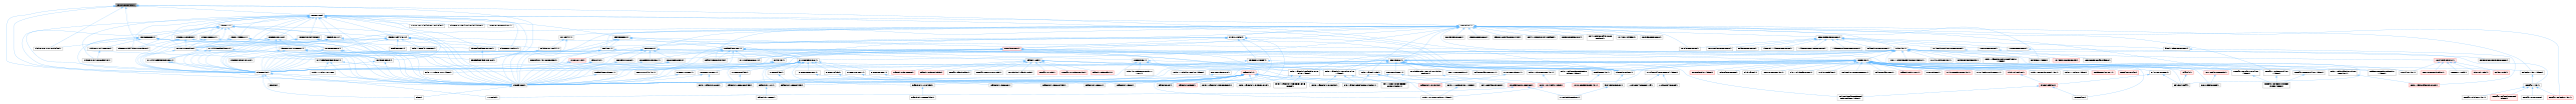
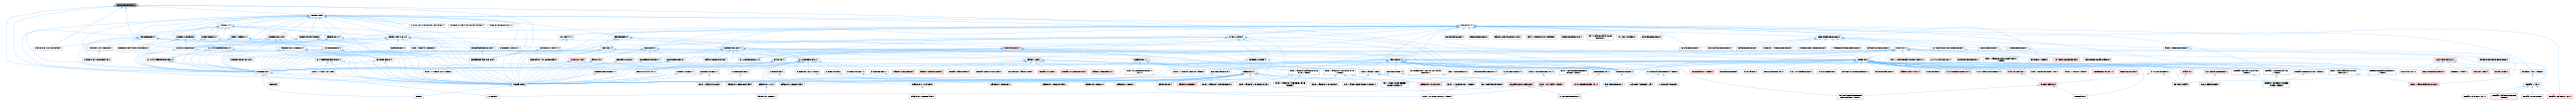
  digraph {
    node [color=grey40 fillcolor=white fontname=Helvetica fontsize=10 shape=box style=filled]
    edge [color=steelblue1 dir=back fontname=Helvetica fontsize=10 labelfontname=Helvetica labelfontsize=10 style=solid]
    n1 [color=gray40 fillcolor=grey60 fontcolor=black height=0.2 label="TextLineHighlight.h" width=0.4]
    n2 [height=0.2 label="RichTextLayoutMarshaller.h" width=0.4]
    n3 [height=0.2 label="SlateBasics.h" width=0.4]
    n4 [height=0.2 label="SlateExtras.h" width=0.4]
    n5 [height=0.2 label="SlateEditableTextLayout.h" width=0.4]
    n6 [height=0.2 label="SlateSharedPCH.h" width=0.4]
    n7 [height=0.2 label="TextLayout.h" width=0.4]
    n8 [height=0.2 label="TextLayoutEngine.h" width=0.4]
    n9 [height=0.2 label="Engine.h" width=0.4]
    n10 [height=0.2 label="Slate.h" width=0.4]
    n11 [height=0.2 label="UnrealEd.h" width=0.4]
    n12 [height=0.2 label="EngineSharedPCH.h" width=0.4]
    n13 [height=0.2 label="HLSLSyntaxHighlighterMarshaller.h" width=0.4]
    n14 [height=0.2 label="ISlateLineHighlighter.h" width=0.4]
    n15 [height=0.2 label="SlateEditableTextTypes.h" width=0.4]
    n16 [height=0.2 label="SlateTextUnderlineLineHighlighter.h" width=0.4]
    n17 [height=0.2 label="ISlateRun.h" width=0.4]
    n18 [height=0.2 label="ISlateRunRenderer.h" width=0.4]
    n19 [height=0.2 label="SlateTextHighlightRunRenderer.h" width=0.4]
    n20 [height=0.2 label="SRichTextBlock.h" width=0.4]
    n21 [height=0.2 label="SlateHyperlinkRun.h" width=0.4]
    n22 [height=0.2 label="SlateImageRun.h" width=0.4]
    n23 [height=0.2 label="SlateTextRun.h" width=0.4]
    n24 [height=0.2 label="SlatePasswordRun.h" width=0.4]
    n25 [height=0.2 label="SlateWidgetRun.h" width=0.4]
    n26 [height=0.2 label="SEditableText.h" width=0.4]
    n27 [height=0.2 label="SInlineEditableTextBlock.h" width=0.4]
    n28 [height=0.2 label="SMultiLineEditableText.h" width=0.4]
    n29 [height=0.2 label="SMultiLineEditableTextBox.h" width=0.4]
    n30 [height=0.2 label="SSequencerSearchBox.h" width=0.4]
    n31 [height=0.2 label="STextBlock.h" width=0.4]
    n32 [height=0.2 label="SlateTextLayout.h" width=0.4]
    n33 [height=0.2 label="UnrealEdSharedPCH.h" width=0.4]
    n34 [height=0.2 label="ITextDecorator.h" width=0.4]
    n35 [height=0.2 label="TextDecorators.h" width=0.4]
    n36 [height=0.2 label="CreditsScreen.h" width=0.4]
    n37 [height=0.2 label="SKismetInspector.h" width=0.4]
    n38 [height=0.2 label="SRichTextHyperlink.h" width=0.4]
    n39 [height=0.2 label="SRigVMDetailsInspector.h" width=0.4]
    n40 [height=0.2 label="SEditableTextBox.h" width=0.4]
    n41 [height=0.2 label="SNumericEntryBox.h" width=0.4]
    n42 [height=0.2 label="SSpinBox.h" width=0.4]
    n43 [height=0.2 label="SRigVMActionMenu.cpp" width=0.4]
    n44 [height=0.2 label="SRigVMNodeLayoutWidget.h" width=0.4]
    n45 [height=0.2 label="SGridLineSpacingList.h" width=0.4]
    n46 [height=0.2 label="SNumericDropDown.h" width=0.4]
    n47 [height=0.2 label="BoneDragDropOp.h" width=0.4]
    n48 [height=0.2 label="ClassDragDropOp.h" width=0.4]
    n49 [height=0.2 label="DataflowTransformOutliner\lWidget.h" width=0.4]
    n50 [height=0.2 label="DataflowVerticesOutliner\lWidget.h" width=0.4]
    n51 [height=0.2 label="DecoratedDragDropOp.h" width=0.4]
    n52 [height=0.2 label="LevelDragDropOp.h" width=0.4]
    n53 [height=0.2 label="GameModeInfoCustomizer.h" width=0.4]
    n54 [height=0.2 label="PerlinNoiseChannelInterface.h" width=0.4]
    n55 [height=0.2 label="SComboBox.h" width=0.4]
    n56 [height=0.2 label="SelectionViewWidget.h" width=0.4]
    n57 [height=0.2 label="SErrorText.h" width=0.4]
    n58 [height=0.2 label="SRigVMGraphNode.h" width=0.4]
    n59 [height=0.2 label="SHyperlink.h" width=0.4]
    n60 [height=0.2 label="SListView.h" width=0.4]
    n61 [height=0.2 label="SSkeletonWidget.h" width=0.4]
    n62 [height=0.2 label="STileView.h" width=0.4]
    n63 [height=0.2 label="STreeView.h" width=0.4]
    n64 [height=0.2 label="SMenuAnchor.h" width=0.4]
    n65 [height=0.2 label="SSegmentedControl.h" width=0.4]
    n66 [height=0.2 label="SSkinWeightProfileImport\lOptions.h" width=0.4]
    n67 [height=0.2 label="SWindowTitleBar.h" width=0.4]
    n68 [height=0.2 label="SocketDragDropOp.h" width=0.4]
    n69 [color=red fillcolor="#FFF0F0" height=0.2 label="DataflowSelectionView.h" width=0.4]
    n70 [height=0.2 label="SlateTextLayoutFactory.h" width=0.4]
    n71 [height=0.2 label="IRichTextMarkupParser.h" width=0.4]
    n72 [height=0.2 label="RichTextMarkupProcessing.h" width=0.4]
    n73 [color=red fillcolor="#FFF0F0" height=0.2 label="BlueprintEditor.h" width=0.4]
    n74 [height=0.2 label="SBlueprintDiff.h" width=0.4]
    n75 [height=0.2 label="SBlueprintEditorSelected\lDebugObjectWidget.h" width=0.4]
    n76 [height=0.2 label="SSCSEditor.h" width=0.4]
    n77 [height=0.2 label="SEditableComboBox.h" width=0.4]
    n78 [height=0.2 label="SRigVMGraphPinEditableName\lValueWidget.h" width=0.4]
    n79 [height=0.2 label="SRigVMGraphPinNameListValue\lWidget.h" width=0.4]
    n80 [height=0.2 label="SSearchBox.h" width=0.4]
    n81 [height=0.2 label="SSuggestionTextBox.h" width=0.4]
    n82 [height=0.2 label="SGraphPinNum.h" width=0.4]
    n83 [height=0.2 label="SGraphPinNumSlider.h" width=0.4]
    n84 [height=0.2 label="SGraphPinVector2DSlider.h" width=0.4]
    n85 [height=0.2 label="SGraphPinVectorSlider.h" width=0.4]
    n86 [height=0.2 label="SRotatorInputBox.h" width=0.4]
    n87 [height=0.2 label="SVector2DSlider.h" width=0.4]
-   n88 [height=0.2 label="SVector2DTextBox.h" width=0.4]
+   n88 [height=0.2 label="SVector2SMenuAnchor.h" width=0.4]
    n89 [height=0.2 label="SVector4Slider.h" width=0.4]
    n90 [height=0.2 label="SVector4TextBox.h" width=0.4]
    n91 [height=0.2 label="SVectorInputBox.h" width=0.4]
    n92 [height=0.2 label="SVectorSlider.h" width=0.4]
    n93 [height=0.2 label="SVectorTextBox.h" width=0.4]
    n94 [height=0.2 label="STransformViewportToolbar.h" width=0.4]
    n95 [height=0.2 label="SRigVMGraphPinUserDataName\lSpace.h" width=0.4]
    n96 [height=0.2 label="SRigVMGraphPinVariableName.h" width=0.4]
    n97 [height=0.2 label="RigVMGraphDetailCustomization.h" width=0.4]
    n98 [height=0.2 label="RigVMLocalVariableDetail\lCustomization.h" width=0.4]
    n99 [height=0.2 label="SRigVMGraphPinNameList.h" width=0.4]
    n100 [height=0.2 label="SListViewSelectorDropdown\lMenu.h" width=0.4]
    n101 [color=red fillcolor="#FFF0F0" height=0.2 label="SRigVMBulkEditWidget.h" width=0.4]
    n102 [height=0.2 label="SRigVMChangesTreeView.h" width=0.4]
    n103 [height=0.2 label="SRigVMVariableMappingWidget.h" width=0.4]
    n104 [height=0.2 label="SRigVMSwapFunctionsWidget.h" width=0.4]
    n105 [height=0.2 label="SGraphPinInteger.h" width=0.4]
    n106 [height=0.2 label="SGraphPinIntegerSlider.h" width=0.4]
    n107 [height=0.2 label="SRigVMGraphPinQuat.h" width=0.4]
    n108 [height=0.2 label="SGraphPinVector2D.h" width=0.4]
    n109 [height=0.2 label="SGraphPinVector4Slider.h" width=0.4]
    n110 [height=0.2 label="SGraphPinVector4.h" width=0.4]
    n111 [height=0.2 label="SGraphPinVector.h" width=0.4]
    n112 [height=0.2 label="DataflowCollectionSpread\lSheetWidget.h" width=0.4]
    n113 [height=0.2 label="ActorDragDropOp.h" width=0.4]
    n114 [height=0.2 label="AssetDragDropOp.h" width=0.4]
    n115 [height=0.2 label="CollectionDragDropOp.h" width=0.4]
    n116 [height=0.2 label="CompositeDragDropOp.h" width=0.4]
    n117 [height=0.2 label="FolderDragDropOp.h" width=0.4]
    n118 [height=0.2 label="GraphNodeDragDropOp.h" width=0.4]
    n119 [height=0.2 label="HierarchyWidgetDragDropOp.h" width=0.4]
    n120 [height=0.2 label="NavigationToolItemDragDropOp.h" width=0.4]
    n121 [height=0.2 label="WidgetPropertyDragDropOp.h" width=0.4]
    n122 [height=0.2 label="WidgetTemplateDragDropOp.h" width=0.4]
    n123 [height=0.2 label="LevelEditorPlayNetworkEmulation\lSettings.h" width=0.4]
    n124 [height=0.2 label="SAudioOscilloscopePanelWidget.h" width=0.4]
    n125 [height=0.2 label="SCSVImportOptions.h" width=0.4]
    n126 [height=0.2 label="SFilterConfiguratorRow.h" width=0.4]
    n127 [height=0.2 label="SNameComboBox.h" width=0.4]
    n128 [height=0.2 label="SRigVMEditorSelectedDebug\lObjectWidget.h" width=0.4]
    n129 [height=0.2 label="STableTreeView.h" width=0.4]
    n130 [height=0.2 label="STextComboBox.h" width=0.4]
    n131 [height=0.2 label="STextComboPopup.h" width=0.4]
    n132 [height=0.2 label="DataflowView.h" width=0.4]
    n133 [height=0.2 label="SErrorHint.h" width=0.4]
    n134 [height=0.2 label="SGraphNode.h" width=0.4]
    n135 [height=0.2 label="SPopUpErrorText.h" width=0.4]
    n136 [height=0.2 label="STextEntryPopup.h" width=0.4]
    n137 [height=0.2 label="SRigVMNodePreviewWidget.h" width=0.4]
    n138 [color=red fillcolor="#FFF0F0" height=0.2 label="IOutlinerExtension.h" width=0.4]
    n139 [height=0.2 label="ReferenceSectionSelection\lWidget.h" width=0.4]
    n140 [height=0.2 label="RigVMVariableDetailCustomization.h" width=0.4]
    n141 [height=0.2 label="SAnimAttributeView.h" width=0.4]
    n142 [height=0.2 label="SFilterableObjectList.h" width=0.4]
    n143 [height=0.2 label="SRigVMGraphFunctionLocalization\lWidget.h" width=0.4]
    n144 [height=0.2 label="SCommonTileView.h" width=0.4]
    n145 [height=0.2 label="SOutlinerView.h" width=0.4]
    n146 [color=red fillcolor="#FFF0F0" height=0.2 label="BoneSelectionWidget.h" width=0.4]
    n147 [color=red fillcolor="#FFF0F0" height=0.2 label="CurveEditorTreeTraits.h" width=0.4]
    n148 [height=0.2 label="SCurveEditorTree.h" width=0.4]
    n149 [height=0.2 label="DataflowFacesOutlinerWidget.h" width=0.4]
    n150 [color=red fillcolor="#FFF0F0" height=0.2 label="DiffUtils.h" width=0.4]
    n151 [height=0.2 label="DlgReferenceTree.h" width=0.4]
    n152 [color=red fillcolor="#FFF0F0" height=0.2 label="FindInBlueprints.h" width=0.4]
    n153 [height=0.2 label="FindInGraph.h" width=0.4]
    n154 [height=0.2 label="ISequencerTreeView.h" width=0.4]
    n155 [height=0.2 label="RigVMFindReferences.h" width=0.4]
    n156 [height=0.2 label="SAdvancedFilter.h" width=0.4]
    n157 [height=0.2 label="SBlueprintNamespaceEntry.h" width=0.4]
    n158 [height=0.2 label="SFilterConfigurator.h" width=0.4]
    n159 [color=red fillcolor="#FFF0F0" height=0.2 label="SGraphActionMenu.h" width=0.4]
    n160 [height=0.2 label="SKeySelector.h" width=0.4]
    n161 [color=red fillcolor="#FFF0F0" height=0.2 label="SKismetDebugTreeView.h" width=0.4]
    n162 [height=0.2 label="SNavigationToolTreeRow.h" width=0.4]
    n163 [height=0.2 label="SRigVMEditorGraphExplorer\lTreeView.h" width=0.4]
    n164 [height=0.2 label="SRigVMExecutionStackView.h" width=0.4]
    n165 [height=0.2 label="SRigVMVariantWidget.h" width=0.4]
    n166 [color=red fillcolor="#FFF0F0" height=0.2 label="STableTreeViewRow.h" width=0.4]
    n167 [color=red fillcolor="#FFF0F0" height=0.2 label="TreeFilterHandler.h" width=0.4]
    n168 [color=red fillcolor="#FFF0F0" height=0.2 label="SGraphPinObject.h" width=0.4]
    n169 [height=0.2 label="SRigVMGraphPinUserDataPath.h" width=0.4]
    n170 [height=0.2 label="SBreadcrumbTrail.h" width=0.4]
    n171 [color=red fillcolor="#FFF0F0" height=0.2 label="SComboButton.h" width=0.4]
    n172 [color=red fillcolor="#FFF0F0" height=0.2 label="SMenuOwner.h" width=0.4]
    n173 [height=0.2 label="ActorDragDropGraphEdOp.h" width=0.4]
    n174 [height=0.2 label="ExternalContentDragDropOp.h" width=0.4]
    n175 [color=red fillcolor="#FFF0F0" height=0.2 label="SRigVMEditorGraphExplorer.h" width=0.4]
    n176 [color=red fillcolor="#FFF0F0" height=0.2 label="NavigationToolExtender.h" width=0.4]
    n177 [color=red fillcolor="#FFF0F0" height=0.2 label="LevelEditorPlaySettings.h" width=0.4]
    n178 [height=0.2 label="AudioOscilloscope.h" width=0.4]
    n179 [height=0.2 label="AudioOscilloscopeUMG.h" width=0.4]
    n180 [color=red fillcolor="#FFF0F0" height=0.2 label="SGraphPinNameList.h" width=0.4]
    n181 [color=red fillcolor="#FFF0F0" height=0.2 label="SUntypedTableTreeView.h" width=0.4]
    n182 [height=0.2 label="SFixupSelfContextDlg.h" width=0.4]
    n183 [color=red fillcolor="#FFF0F0" height=0.2 label="DataflowCollectionSpread\lSheet.h" width=0.4]
    n184 [height=0.2 label="DataflowOutputLog.h" width=0.4]
    n185 [height=0.2 label="DataflowSkeletonView.h" width=0.4]
    n186 [height=0.2 label="DataflowGraphEditor.h" width=0.4]
    n187 [height=0.2 label="DataflowSCommentNode.h" width=0.4]
    n188 [color=red fillcolor="#FFF0F0" height=0.2 label="DataflowSNode.h" width=0.4]
    n189 [color=red fillcolor="#FFF0F0" height=0.2 label="DataflowSNodeFactories.h" width=0.4]
    n190 [color=red fillcolor="#FFF0F0" height=0.2 label="SGraphNodeDefault.h" width=0.4]
    n191 [color=red fillcolor="#FFF0F0" height=0.2 label="SGraphNodeK2Base.h" width=0.4]
    n192 [color=red fillcolor="#FFF0F0" height=0.2 label="SGraphNodeResizable.h" width=0.4]
    n193 [height=0.2 label="SGraphPanel.h" width=0.4]
    n194 [color=red fillcolor="#FFF0F0" height=0.2 label="SGraphPin.h" width=0.4]
    n195 [height=0.2 label="SoundSubmixGraphNode.h" width=0.4]
    n196 [height=0.2 label="CategoryModel.h" width=0.4]
    n197 [color=red fillcolor="#FFF0F0" height=0.2 label="ChannelModel.h" width=0.4]
    n198 [color=red fillcolor="#FFF0F0" height=0.2 label="FolderModel.h" width=0.4]
    n199 [color=red fillcolor="#FFF0F0" height=0.2 label="ISequencerTrackEditor.h" width=0.4]
    n200 [height=0.2 label="SlateTextBlockLayout.h" width=0.4]
    n1 -> n2
    n1 -> n3
    n1 -> n4
    n1 -> n5
    n1 -> n6
    n1 -> n7
    n1 -> n8
    n3 -> n4
    n3 -> n9
    n3 -> n10
    n3 -> n11
    n4 -> n10
    n6 -> n12
    n7 -> n3
    n7 -> n4
    n7 -> n5
    n7 -> n6
    n7 -> n8
    n7 -> n13
    n7 -> n14
    n7 -> n15
    n7 -> n16
    n7 -> n17
    n7 -> n18
    n7 -> n19
    n7 -> n20
    n7 -> n21
    n7 -> n22
    n7 -> n23
    n7 -> n24
    n7 -> n25
    n7 -> n26
    n7 -> n27
    n7 -> n28
    n7 -> n29
    n7 -> n30
    n7 -> n31
    n7 -> n32
    n8 -> n3
    n8 -> n4
    n12 -> n33
    n14 -> n3
    n14 -> n4
    n14 -> n8
    n14 -> n15
    n15 -> n5
    n17 -> n3
    n17 -> n4
    n17 -> n8
    n17 -> n18
    n17 -> n19
    n17 -> n21
    n17 -> n22
    n17 -> n23
    n17 -> n25
    n17 -> n34
    n17 -> n35
    n18 -> n3
    n18 -> n4
    n18 -> n8
    n18 -> n19
    n20 -> n3
    n20 -> n4
    n21 -> n3
    n21 -> n4
    n21 -> n8
    n21 -> n20
    n21 -> n35
    n21 -> n36
    n21 -> n37
    n21 -> n38
    n21 -> n39
    n22 -> n3
    n22 -> n4
    n22 -> n8
    n23 -> n3
    n23 -> n4
    n23 -> n8
    n23 -> n24
    n25 -> n3
    n25 -> n4
    n25 -> n8
    n25 -> n35
    n26 -> n3
    n26 -> n4
    n26 -> n6
    n26 -> n40
    n26 -> n41
    n26 -> n42
    n27 -> n4
    n27 -> n43
    n27 -> n44
    n28 -> n3
    n28 -> n4
    n28 -> n29
    n29 -> n3
    n29 -> n4
    n31 -> n3
    n31 -> n4
    n31 -> n41
    n31 -> n42
    n31 -> n45
    n31 -> n46
    n31 -> n47
    n31 -> n48
    n31 -> n49
    n31 -> n50
    n31 -> n51
    n31 -> n52
    n31 -> n53
    n31 -> n54
    n31 -> n55
    n31 -> n56
    n31 -> n57
    n31 -> n58
    n31 -> n59
    n31 -> n60
    n31 -> n61
    n31 -> n62
    n31 -> n63
    n31 -> n64
    n31 -> n65
    n31 -> n66
    n31 -> n67
    n31 -> n68
    n31 -> n69
    n32 -> n3
    n32 -> n4
    n32 -> n8
    n32 -> n70
    n34 -> n2
    n34 -> n3
    n34 -> n4
    n34 -> n20
    n34 -> n35
    n34 -> n71
    n34 -> n72
    n35 -> n3
    n35 -> n4
    n35 -> n20
    n37 -> n73
    n37 -> n74
    n38 -> n4
    n40 -> n3
    n40 -> n4
    n40 -> n6
    n40 -> n45
    n40 -> n46
    n40 -> n77
    n40 -> n78
    n40 -> n79
    n40 -> n80
    n40 -> n81
    n41 -> n4
    n41 -> n82
    n41 -> n83
    n41 -> n84
    n41 -> n85
    n41 -> n86
    n41 -> n87
    n41 -> n88
    n41 -> n89
    n41 -> n90
    n41 -> n91
    n41 -> n92
    n41 -> n93
    n42 -> n3
    n42 -> n4
    n42 -> n41
    n42 -> n94
    n49 -> n112
    n50 -> n112
    n51 -> n52
    n51 -> n113
    n51 -> n114
    n51 -> n115
    n51 -> n116
    n51 -> n117
    n51 -> n118
    n51 -> n119
    n51 -> n120
    n51 -> n121
    n51 -> n122
    n55 -> n3
    n55 -> n4
    n55 -> n6
    n55 -> n49
    n55 -> n50
    n55 -> n56
    n55 -> n75
    n55 -> n77
    n55 -> n78
    n55 -> n79
    n55 -> n123
    n55 -> n124
    n55 -> n125
    n55 -> n126
    n55 -> n127
    n55 -> n128
    n55 -> n129
    n55 -> n130
    n55 -> n131
    n56 -> n132
    n57 -> n3
    n57 -> n4
    n57 -> n6
    n57 -> n81
    n57 -> n133
    n57 -> n134
    n57 -> n135
    n57 -> n136
    n58 -> n97
    n58 -> n104
    n58 -> n137
    n59 -> n4
    n59 -> n38
    n60 -> n3
    n60 -> n4
    n60 -> n6
    n60 -> n55
    n60 -> n61
    n60 -> n62
    n60 -> n63
    n60 -> n74
    n60 -> n78
    n60 -> n79
    n60 -> n132
    n60 -> n138
    n60 -> n139
    n60 -> n140
    n60 -> n141
    n60 -> n142
    n60 -> n143
    n62 -> n3
    n62 -> n4
    n62 -> n144
    n63 -> n3
    n63 -> n4
    n63 -> n6
    n63 -> n44
    n63 -> n49
    n63 -> n50
    n63 -> n74
    n63 -> n76
    n63 -> n101
    n63 -> n102
    n63 -> n103
    n63 -> n129
    n63 -> n139
    n63 -> n145
    n63 -> n146
    n63 -> n147
    n63 -> n148
    n63 -> n149
    n63 -> n150
    n63 -> n151
    n63 -> n152
    n63 -> n153
    n63 -> n154
    n63 -> n155
    n63 -> n156
    n63 -> n157
    n63 -> n158
    n63 -> n159
    n63 -> n160
    n63 -> n161
    n63 -> n162
    n63 -> n163
    n63 -> n164
    n63 -> n165
    n63 -> n166
    n63 -> n167
    n64 -> n3
    n64 -> n4
    n64 -> n6
    n64 -> n168
    n64 -> n169
    n64 -> n170
    n64 -> n171
    n64 -> n172
    n70 -> n3
    n70 -> n4
    n70 -> n5
    n70 -> n20
    n70 -> n200
    n71 -> n72
    n73 -> n75
    n73 -> n76
    n77 -> n4
    n78 -> n95
    n78 -> n96
    n79 -> n97
    n79 -> n98
    n79 -> n99
    n80 -> n4
    n80 -> n100
    n80 -> n101
    n80 -> n102
    n80 -> n103
    n81 -> n4
    n82 -> n105
    n83 -> n106
    n86 -> n4
    n86 -> n107
    n87 -> n84
    n88 -> n108
    n89 -> n109
    n90 -> n110
    n91 -> n4
    n92 -> n85
    n93 -> n111
    n101 -> n104
    n102 -> n101
    n113 -> n173
    n114 -> n174
    n118 -> n175
    n120 -> n176
    n123 -> n177
    n124 -> n178
    n124 -> n179
    n127 -> n180
    n129 -> n181
    n130 -> n4
    n130 -> n182
    n131 -> n4
    n132 -> n69
    n132 -> n183
    n132 -> n184
    n132 -> n185
    n133 -> n3
    n133 -> n4
    n134 -> n58
    n134 -> n186
    n134 -> n187
    n134 -> n188
    n134 -> n189
    n134 -> n190
    n134 -> n191
    n134 -> n192
    n134 -> n193
    n134 -> n194
    n134 -> n195
    n135 -> n3
    n135 -> n4
    n136 -> n4
    n137 -> n104
    n138 -> n145
    n138 -> n196
    n138 -> n197
    n138 -> n198
    n138 -> n199
    n147 -> n148
    n149 -> n112
    n150 -> n74
    n152 -> n73
    n163 -> n175
    n170 -> n4
    n170 -> n129
    n171 -> n3
    n171 -> n4
    n171 -> n6
    n171 -> n45
    n171 -> n46
    n171 -> n55
    n171 -> n78
    n171 -> n79
    n171 -> n135
    n172 -> n3
    n172 -> n4
    n177 -> n11
    n177 -> n33
    n194 -> n82
    n194 -> n83
    n194 -> n84
    n194 -> n85
    n194 -> n95
    n194 -> n96
    n194 -> n97
    n194 -> n99
    n194 -> n104
    n194 -> n107
    n194 -> n108
    n194 -> n109
    n194 -> n110
    n194 -> n111
    n194 -> n168
    n194 -> n169
    n194 -> n180
    n194 -> n193
  }
